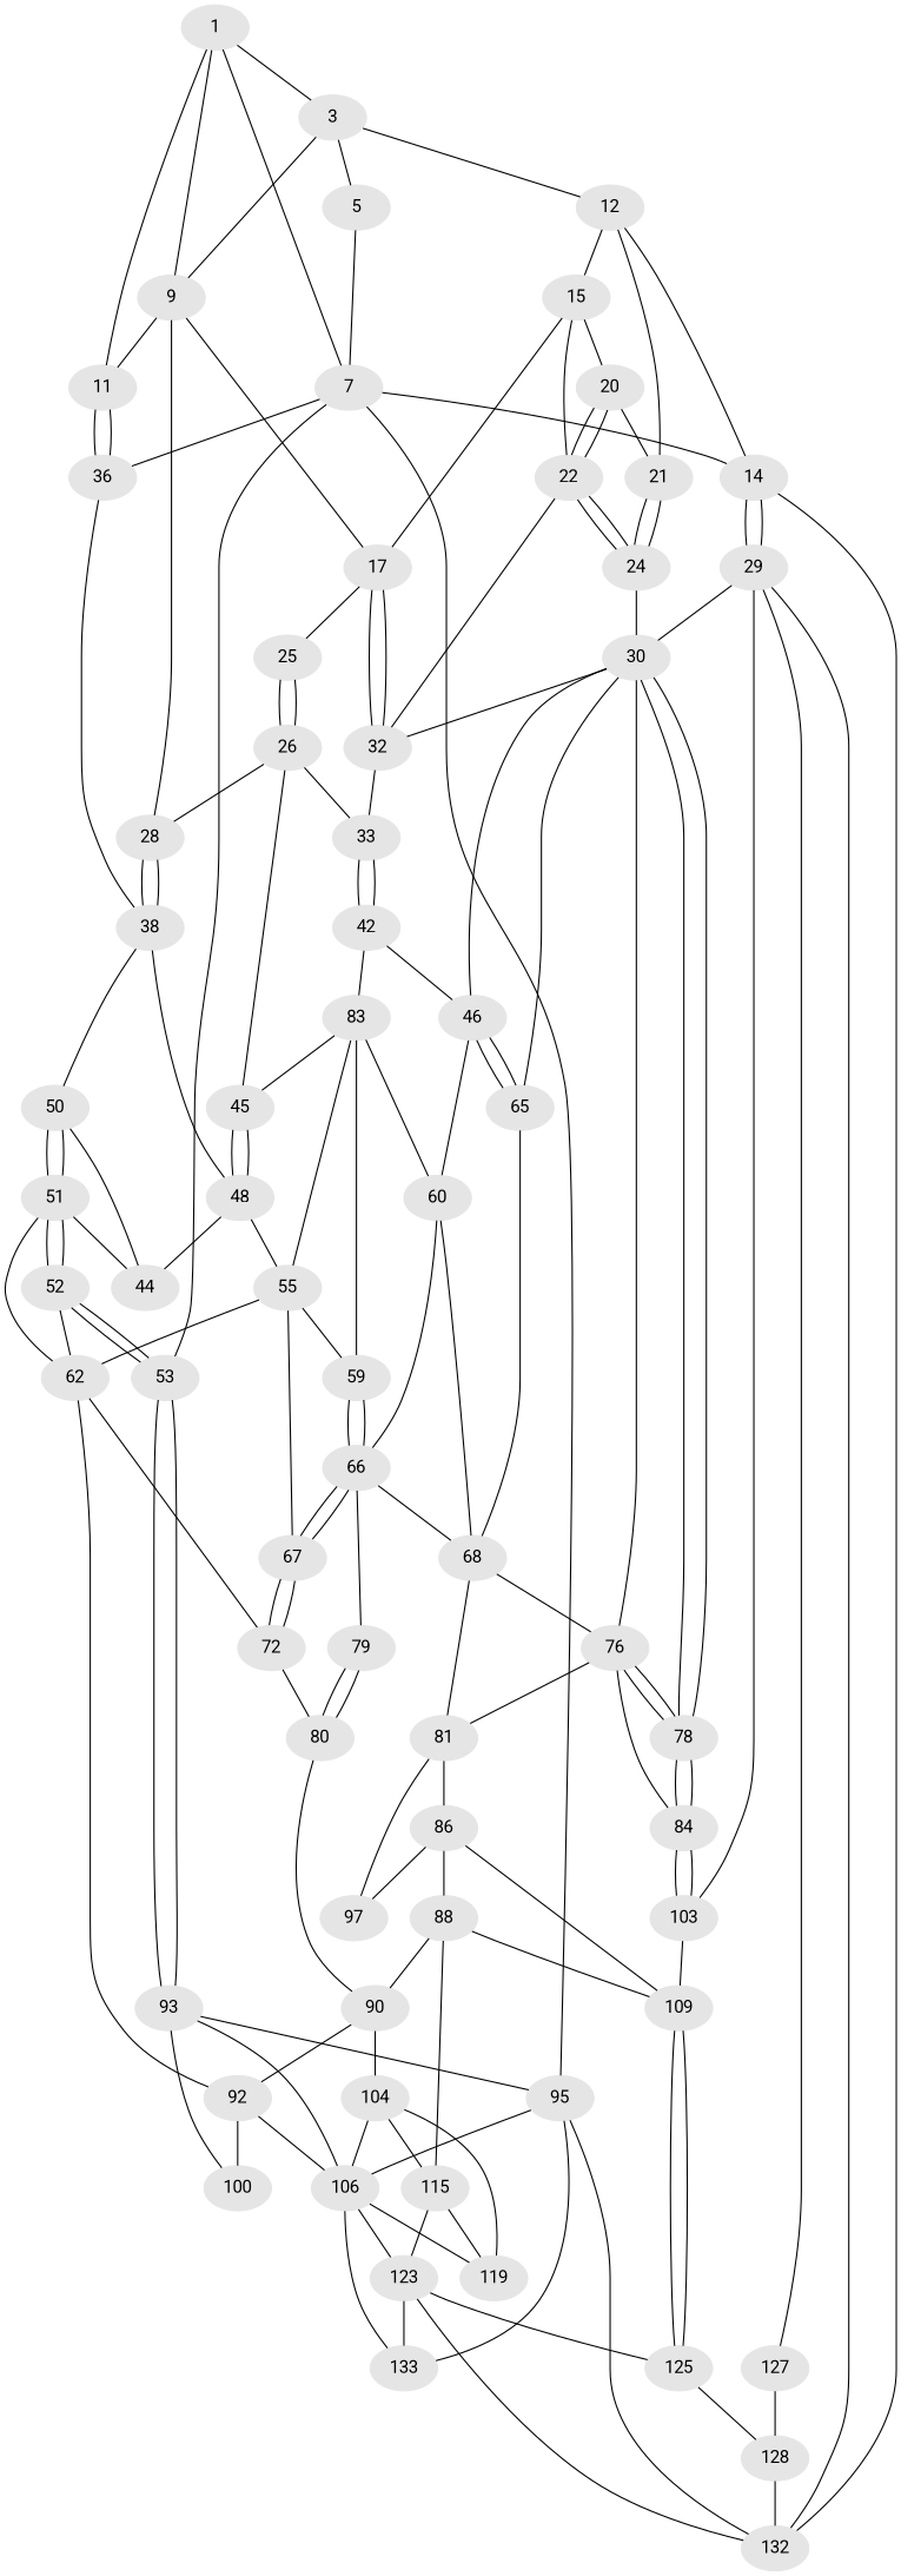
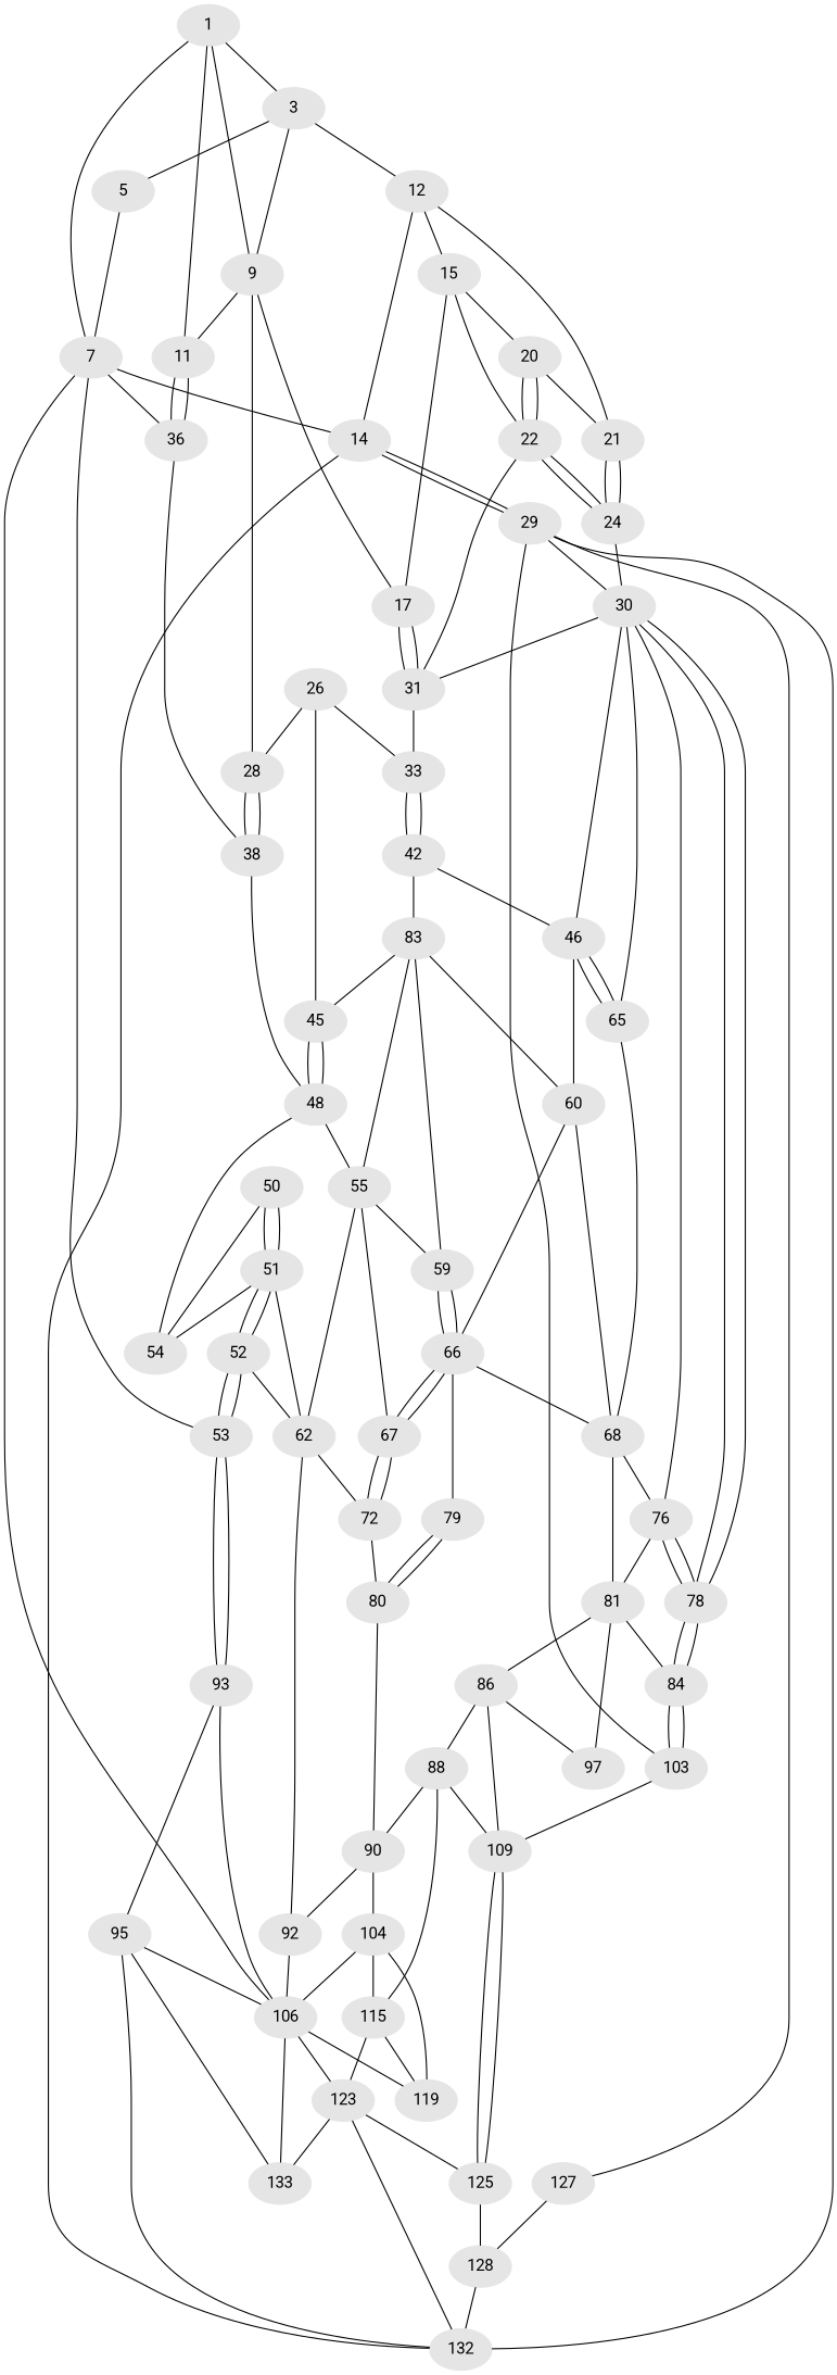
  graph {
    fontname=Roboto
    node [color=gray90 fontname=Roboto style=filled]
    edge [fontname=Roboto]
    1 [super="+2+6"]
    3 [super="+4"]
    7 [super="+8+37"]
    9 [super="+10+19"]
    11
    5
    12 [super="+13"]
    14
    36
    53
    95 [super="+96"]
    17 [super="+18"]
    28
    15 [super="+16"]
    21
    29 [super="+101"]
    132 [super="+135"]
    38 [super="+39"]
    93 [super="+94"]
    106 [super="+107+120"]
    133
-   25
-   32 [super="+35"]
+   32 [super="+35" label=31]
    20
    22 [super="+23"]
    24
    30 [super="+31"]
    103
    127
    26 [super="+34+27"]
    33
    46 [super="+47"]
    65
    76 [super="+77"]
    78
    45
    42
    48 [super="+49"]
    50
    109 [super="+110"]
    128 [super="+129+130"]
    60 [super="+61"]
    68 [super="+69"]
    81 [super="+85+82"]
    84
    n46 [label=83 super="+44+58"]
    55 [super="+56"]
-   54 [label=44]
+   54
    51 [super="+63"]
    59
    62 [super="+73"]
    67
    66 [super="+71"]
    52
    72
    92 [super="+99"]
-   100
    79
    80
    86 [super="+98+87"]
    97
    90 [super="+113+91"]
    88 [super="+117+89"]
    115 [super="+118+116"]
    104 [super="+105+114"]
    125
    119
    123 [super="+126+124"]
    1 -- 3
    1 -- 7
    1 -- 9
    1 -- 11
    3 -- 9
    3 -- 5
    3 -- 12
    7 -- 14
    7 -- 36
    7 -- 53
-   7 -- 95
+   7 -- 106
    9 -- 11
    9 -- 17
    9 -- 28
    11 -- 36
    11 -- 36
    5 -- 7
    12 -- 14
    12 -- 15
    12 -- 21
    14 -- 29
    14 -- 29
    14 -- 132
    36 -- 38
    53 -- 93
    53 -- 93
    95 -- 132
    95 -- 106
    95 -- 133
-   17 -- 25
    17 -- 32
    17 -- 32
    28 -- 38
    28 -- 38
    15 -- 17
    15 -- 20
    15 -- 22
    21 -- 24
    21 -- 24
    29 -- 132
    29 -- 30
    29 -- 103
    29 -- 127
    38 -- 48
-   38 -- 50
    93 -- 95
    93 -- 106
-   93 -- 100
    106 -- 133
    106 -- 119
    106 -- 123
-   25 -- 26 [weight=2]
-   25 -- 26
    32 -- 33
    20 -- 21
    20 -- 22
    20 -- 22
    22 -- 32
    22 -- 24
    22 -- 24
    24 -- 30
    30 -- 32
    30 -- 46
    30 -- 65
    30 -- 76
    30 -- 78
    30 -- 78
    103 -- 109
    127 -- 128 [weight=2]
    26 -- 28
    26 -- 33
    26 -- 45
    33 -- 42
    33 -- 42
    46 -- 65
    46 -- 65
    46 -- 60
    65 -- 68
    76 -- 78
    76 -- 78
    76 -- 81
    78 -- 84
    78 -- 84
    45 -- 48
    45 -- 48
    42 -- 46
    42 -- n46
    48 -- 55
    48 -- 54
    50 -- 54
    50 -- 51
    50 -- 51
    109 -- 125
    109 -- 125
    128 -- 132 [weight=2]
    60 -- 68
    60 -- 66
    68 -- 76
    68 -- 81
-   76 -- 84
+   81 -- 84
    81 -- 86
    81 -- 97 [weight=2]
    84 -- 103
    84 -- 103
    n46 -- 45
    n46 -- 60
    n46 -- 55
    n46 -- 59
    55 -- 59
    55 -- 62
    55 -- 67
    51 -- 54
    51 -- 62
    51 -- 52
    51 -- 52
    59 -- 66
    59 -- 66
    62 -- 72
    62 -- 92
    67 -- 72
    67 -- 72
    66 -- 68
    66 -- 67
    66 -- 67
    66 -- 79
    52 -- 53
    52 -- 53
    52 -- 62
    72 -- 80
    92 -- 106
-   92 -- 100 [weight=2]
    79 -- 80
    79 -- 80
    80 -- 90
    86 -- 109
    86 -- 97
    86 -- 88
    90 -- 92
    90 -- 104 [weight=2]
    88 -- 109
    88 -- 90
    88 -- 115 [weight=2]
    115 -- 119
    115 -- 123
    104 -- 106
    104 -- 115
    104 -- 119
    125 -- 128
    123 -- 132
    123 -- 133
    123 -- 125
  }
